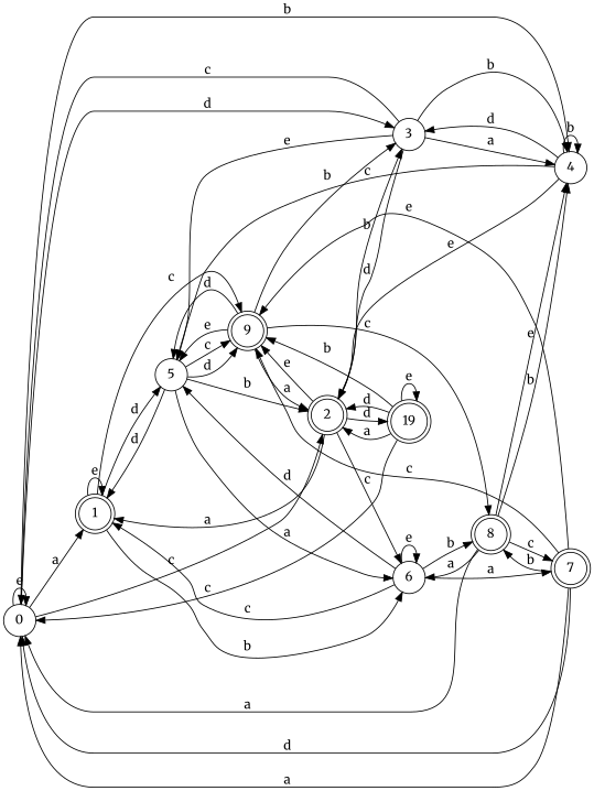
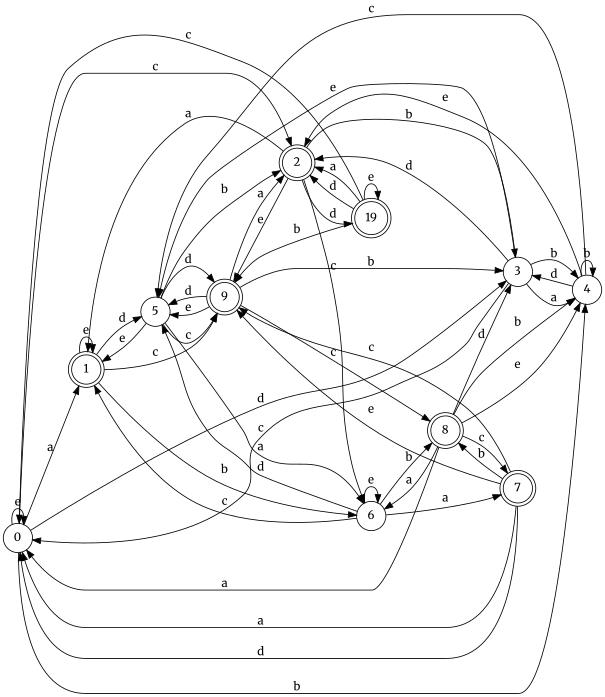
  digraph {
    fontname=Merriweather
    rankdir=LR
    node [color=black fillcolor=white fontname=Merriweather shape=doublecircle style="rounded,filled"]
    edge [fontname=Merriweather]
    n1 [label=0 shape=circle style=filled]
    n2 [label=1]
    n3 [label=2]
    n4 [label=3 shape=circle style=filled]
    n5 [label=4 shape=circle style=filled]
    n6 [label=5 shape=circle style=filled]
    n7 [label=6 shape=circle style=filled]
    n8 [label=9]
    n9 [label=19]
    n10 [label=7]
    n11 [label=8]
    n1 -> n1 [label=e]
    n1 -> n2 [label=a]
    n1 -> n3 [label=c]
    n1 -> n4 [label=d]
    n1 -> n5 [label=b]
    n2 -> n2 [label=e]
    n2 -> n6 [label=d]
    n2 -> n7 [label=b]
    n2 -> n8 [label=c]
    n3 -> n2 [label=a]
    n3 -> n4 [label=b]
    n3 -> n7 [label=c]
    n3 -> n8 [label=e]
    n3 -> n9 [label=d]
    n4 -> n1 [label=c]
    n4 -> n3 [label=d]
    n4 -> n5 [label=a]
    n4 -> n5 [label=b]
    n4 -> n6 [label=e]
    n5 -> n3 [label=e]
    n5 -> n4 [label=d]
    n5 -> n5 [label=b]
    n5 -> n6 [label=c]
-   n6 -> n2 [label=d]
+   n6 -> n2 [label=e]
    n6 -> n3 [label=b]
    n6 -> n7 [label=a]
    n6 -> n8 [label=c]
    n6 -> n8 [label=d]
    n7 -> n2 [label=c]
    n7 -> n6 [label=d]
    n7 -> n7 [label=e]
    n7 -> n10 [label=a]
    n7 -> n11 [label=b]
    n8 -> n3 [label=a]
    n8 -> n4 [label=b]
    n8 -> n6 [label=d]
    n8 -> n6 [label=e]
    n8 -> n11 [label=c]
    n9 -> n1 [label=c]
    n9 -> n3 [label=a]
    n9 -> n3 [label=d]
    n9 -> n8 [label=b]
    n9 -> n9 [label=e]
    n10 -> n1 [label=a]
    n10 -> n1 [label=d]
    n10 -> n8 [label=c]
    n10 -> n8 [label=e]
    n10 -> n11 [label=b]
    n11 -> n1 [label=a]
+   n11 -> n4 [label=d]
    n11 -> n5 [label=b]
    n11 -> n5 [label=e]
    n11 -> n7 [label=a]
    n11 -> n10 [label=c]
  }
